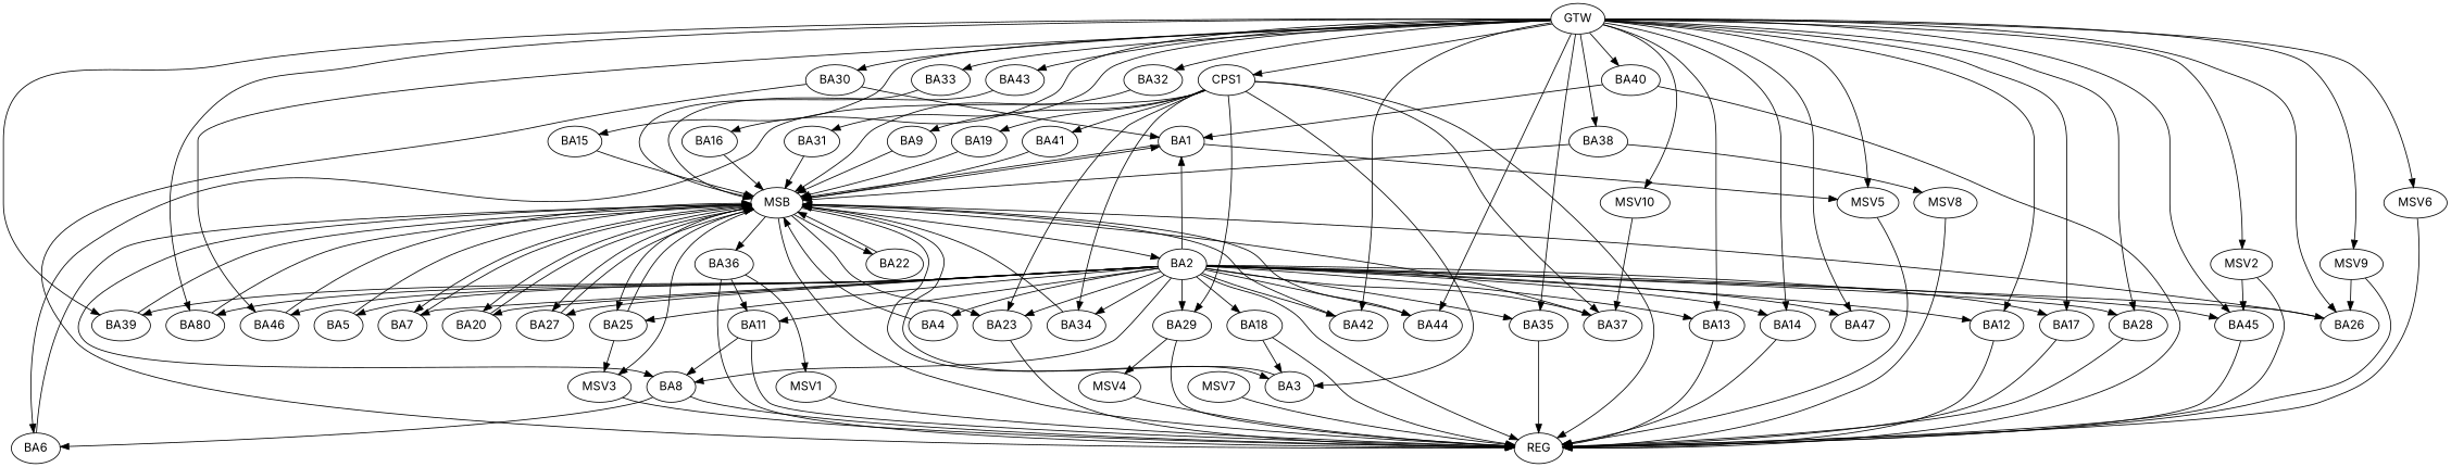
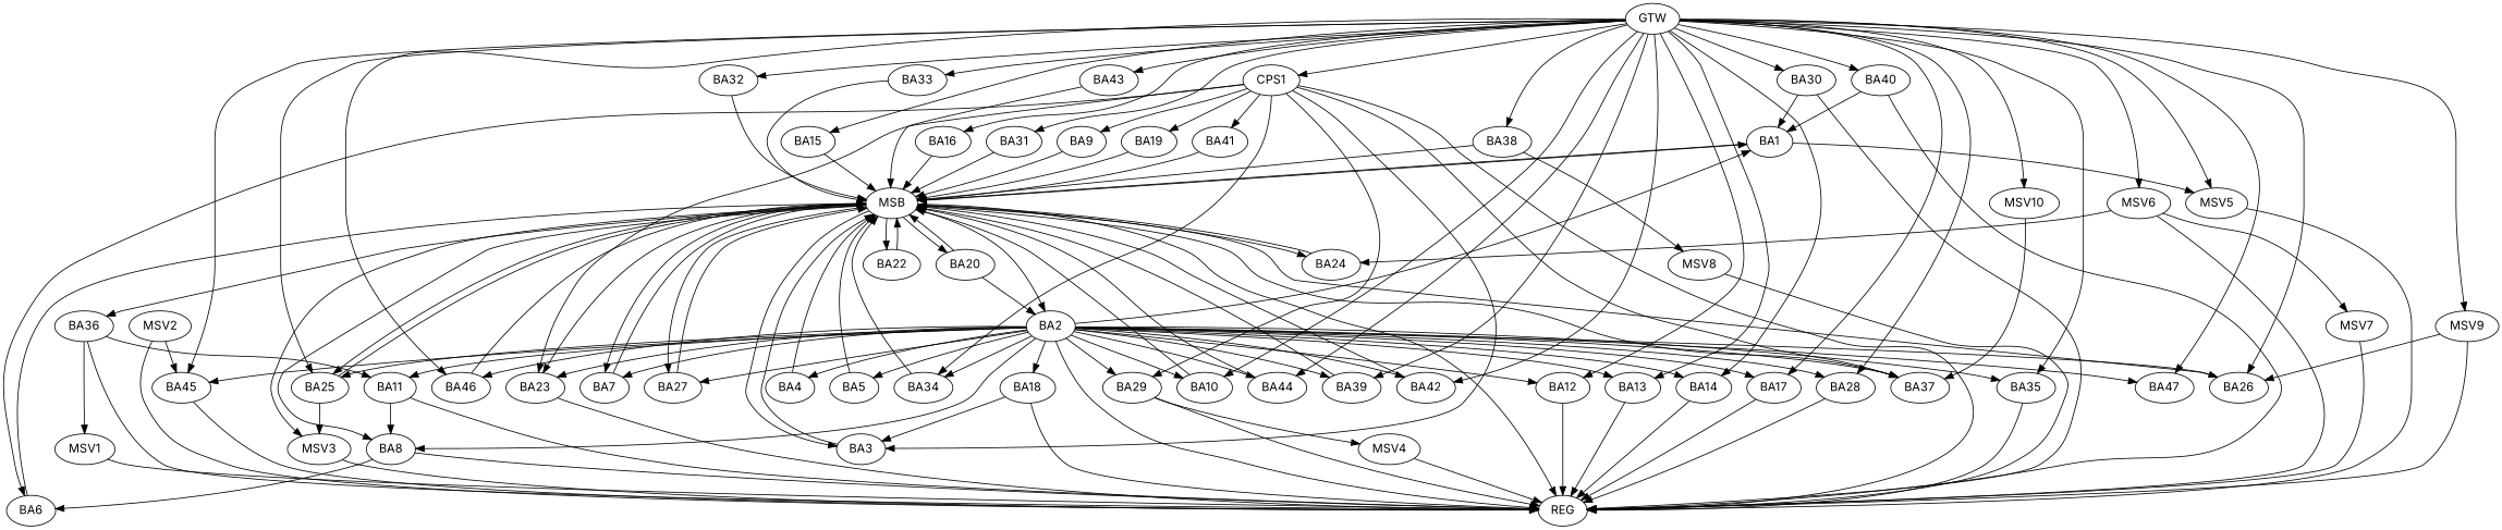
  strict digraph {
    fontname=Inter
    node [fontname=Inter]
    edge [fontname=Inter]
    n1 [label=BA1]
    n2 [label=MSB]
    n3 [label=MSV5]
    n4 [label=BA2]
    n5 [label=BA7]
    n6 [label=BA8]
    n7 [label=BA20]
    n8 [label=BA23]
    n9 [label=BA25]
    n10 [label=BA27]
    n11 [label=REG]
    n12 [label=BA3]
    n13 [label=BA22]
+   n14 [label=BA24]
    n15 [label=MSV3]
    n16 [label=BA36]
    n17 [label=BA4]
    n18 [label=BA5]
-   n19 [label=BA80]
+   n19 [label=BA10]
    n20 [label=BA11]
    n21 [label=BA12]
    n22 [label=BA13]
    n23 [label=BA14]
    n24 [label=BA17]
    n25 [label=BA18]
    n26 [label=BA26]
    n27 [label=BA28]
    n28 [label=BA29]
    n29 [label=BA34]
    n30 [label=BA35]
    n31 [label=BA37]
    n32 [label=BA39]
    n33 [label=BA42]
    n34 [label=BA44]
    n35 [label=BA45]
    n36 [label=BA46]
    n37 [label=BA47]
    n38 [label=BA6]
    n39 [label=MSV4]
    n40 [label=BA9]
    n41 [label=BA15]
    n42 [label=BA16]
    n43 [label=BA19]
    n44 [label=BA30]
    n45 [label=BA31]
    n46 [label=BA32]
    n47 [label=BA33]
    n48 [label=MSV1]
    n49 [label=BA38]
    n50 [label=MSV8]
    n51 [label=BA40]
    n52 [label=BA41]
    n53 [label=BA43]
    n54 [label=CPS1]
    n55 [label=GTW]
    n56 [label=MSV2]
    n57 [label=MSV6]
    n58 [label=MSV9]
    n59 [label=MSV10]
    n60 [label=MSV7]
    n1 -> n2
    n1 -> n3
    n2 -> n1
    n2 -> n4
    n2 -> n5
    n2 -> n6
    n2 -> n7
    n2 -> n8
    n2 -> n9
    n2 -> n10
    n2 -> n11
    n2 -> n12
    n2 -> n13
+   n2 -> n14
    n2 -> n15
    n2 -> n16
    n3 -> n11
    n4 -> n1
    n4 -> n5
    n4 -> n6
-   n4 -> n7
+   n7 -> n4
    n4 -> n8
    n4 -> n9
    n4 -> n10
    n4 -> n11
    n4 -> n17
    n4 -> n18
    n4 -> n19
    n4 -> n20
    n4 -> n21
    n4 -> n22
    n4 -> n23
    n4 -> n24
    n4 -> n25
    n4 -> n26
    n4 -> n27
    n4 -> n28
    n4 -> n29
    n4 -> n30
    n4 -> n31
    n4 -> n32
    n4 -> n33
    n4 -> n34
    n4 -> n35
    n4 -> n36
    n4 -> n37
    n5 -> n2
    n6 -> n11
    n6 -> n38
    n7 -> n2
    n8 -> n11
    n9 -> n2
    n9 -> n15
    n10 -> n2
    n12 -> n2
    n13 -> n2
+   n14 -> n2
    n15 -> n11
    n16 -> n11
    n16 -> n20
    n16 -> n48
    n17 -> n2
    n18 -> n2
    n19 -> n2
    n20 -> n6
    n20 -> n11
    n21 -> n11
    n22 -> n11
    n23 -> n11
    n24 -> n11
    n25 -> n11
    n25 -> n12
    n26 -> n2
    n27 -> n11
    n28 -> n11
    n28 -> n39
    n29 -> n2
    n30 -> n11
    n31 -> n2
    n32 -> n2
    n33 -> n2
    n34 -> n2
    n35 -> n11
    n36 -> n2
    n38 -> n2
    n39 -> n11
    n40 -> n2
    n41 -> n2
    n42 -> n2
    n43 -> n2
    n44 -> n1
    n44 -> n11
    n45 -> n2
    n46 -> n2
    n47 -> n2
    n48 -> n11
    n49 -> n2
    n49 -> n50
    n50 -> n11
    n51 -> n1
    n51 -> n11
    n52 -> n2
    n53 -> n2
    n54 -> n8
    n54 -> n11
    n54 -> n12
    n54 -> n28
    n54 -> n29
    n54 -> n31
    n54 -> n38
    n54 -> n40
    n54 -> n43
    n54 -> n52
    n55 -> n3
    n55 -> n19
    n55 -> n21
    n55 -> n22
    n55 -> n23
    n55 -> n24
    n55 -> n26
    n55 -> n27
    n55 -> n30
    n55 -> n32
    n55 -> n33
    n55 -> n34
    n55 -> n35
    n55 -> n36
    n55 -> n37
    n55 -> n41
    n55 -> n42
    n55 -> n44
    n55 -> n45
    n55 -> n46
    n55 -> n47
    n55 -> n49
    n55 -> n51
    n55 -> n53
    n55 -> n54
-   n55 -> n56
+   n55 -> n9
    n55 -> n57
    n55 -> n58
    n55 -> n59
    n56 -> n11
    n56 -> n35
    n57 -> n11
+   n57 -> n14
+   n57 -> n60
    n58 -> n11
    n58 -> n26
    n59 -> n31
    n60 -> n11
  }
